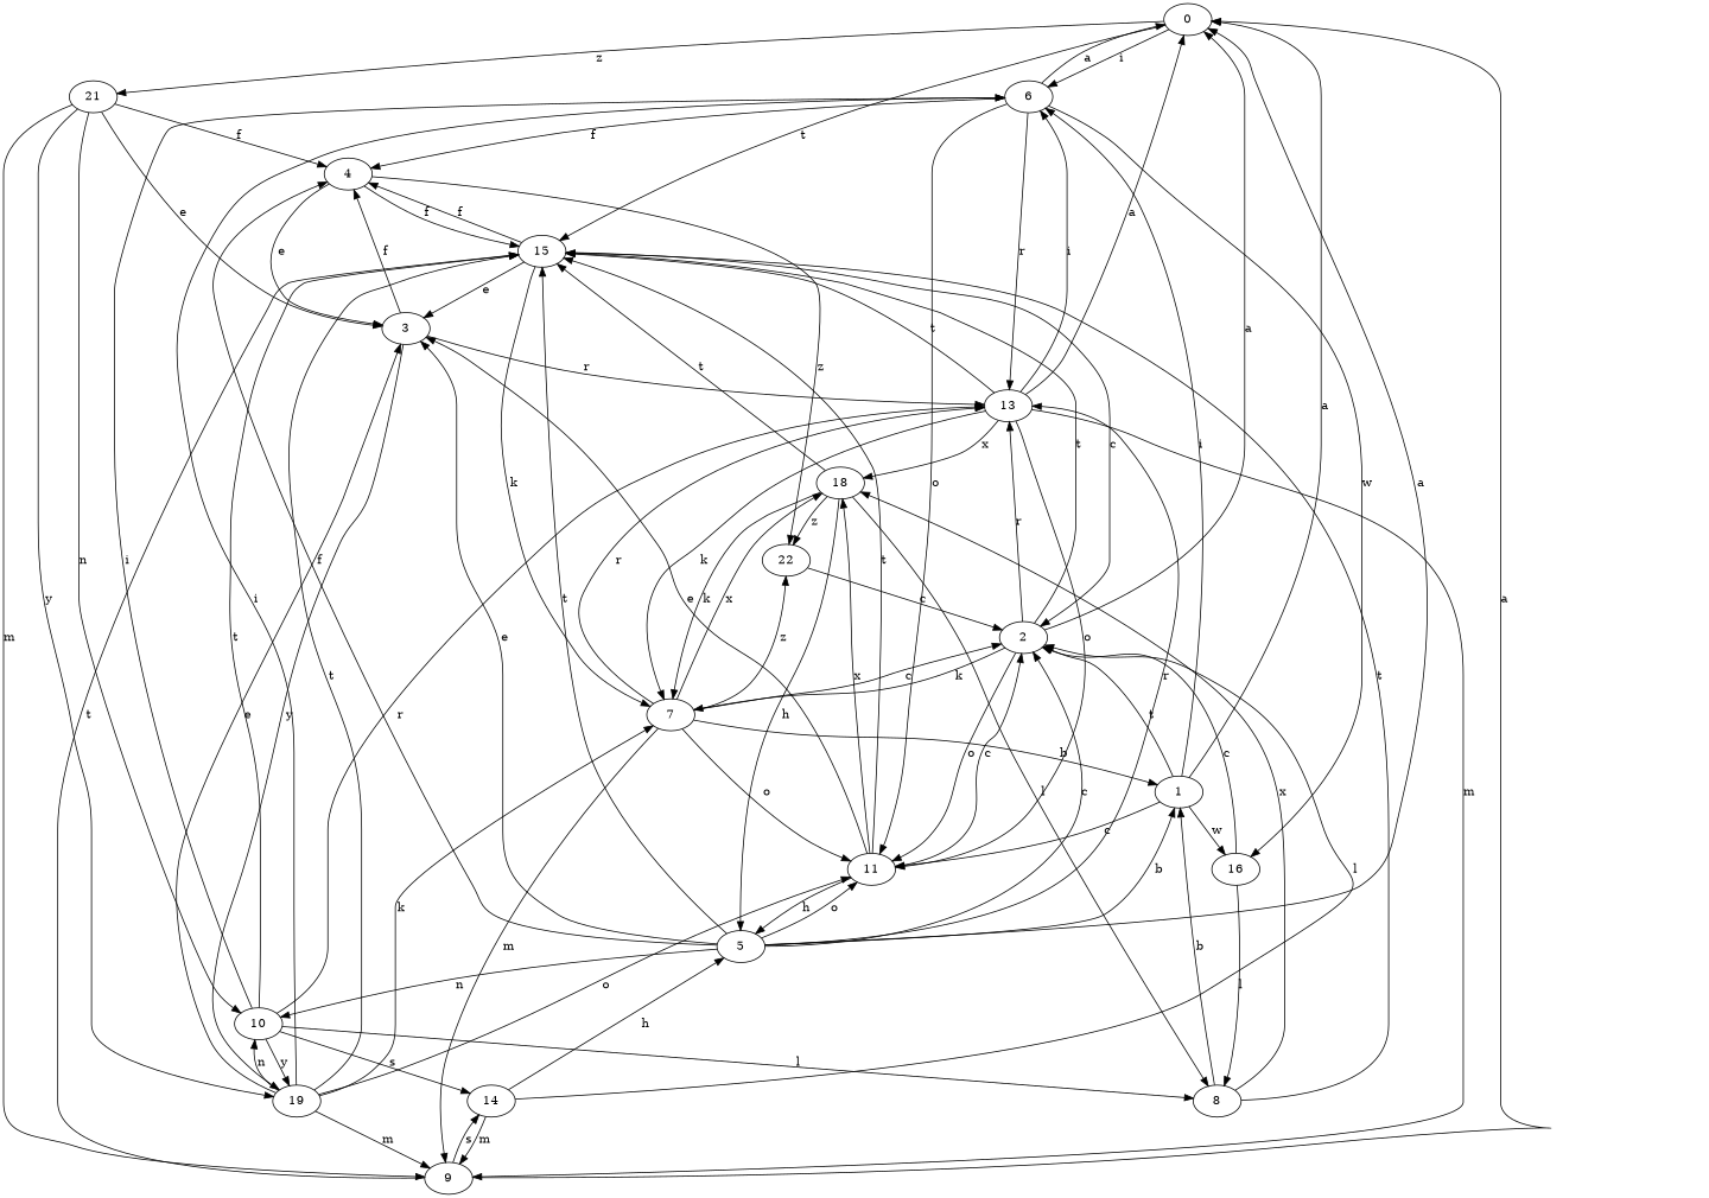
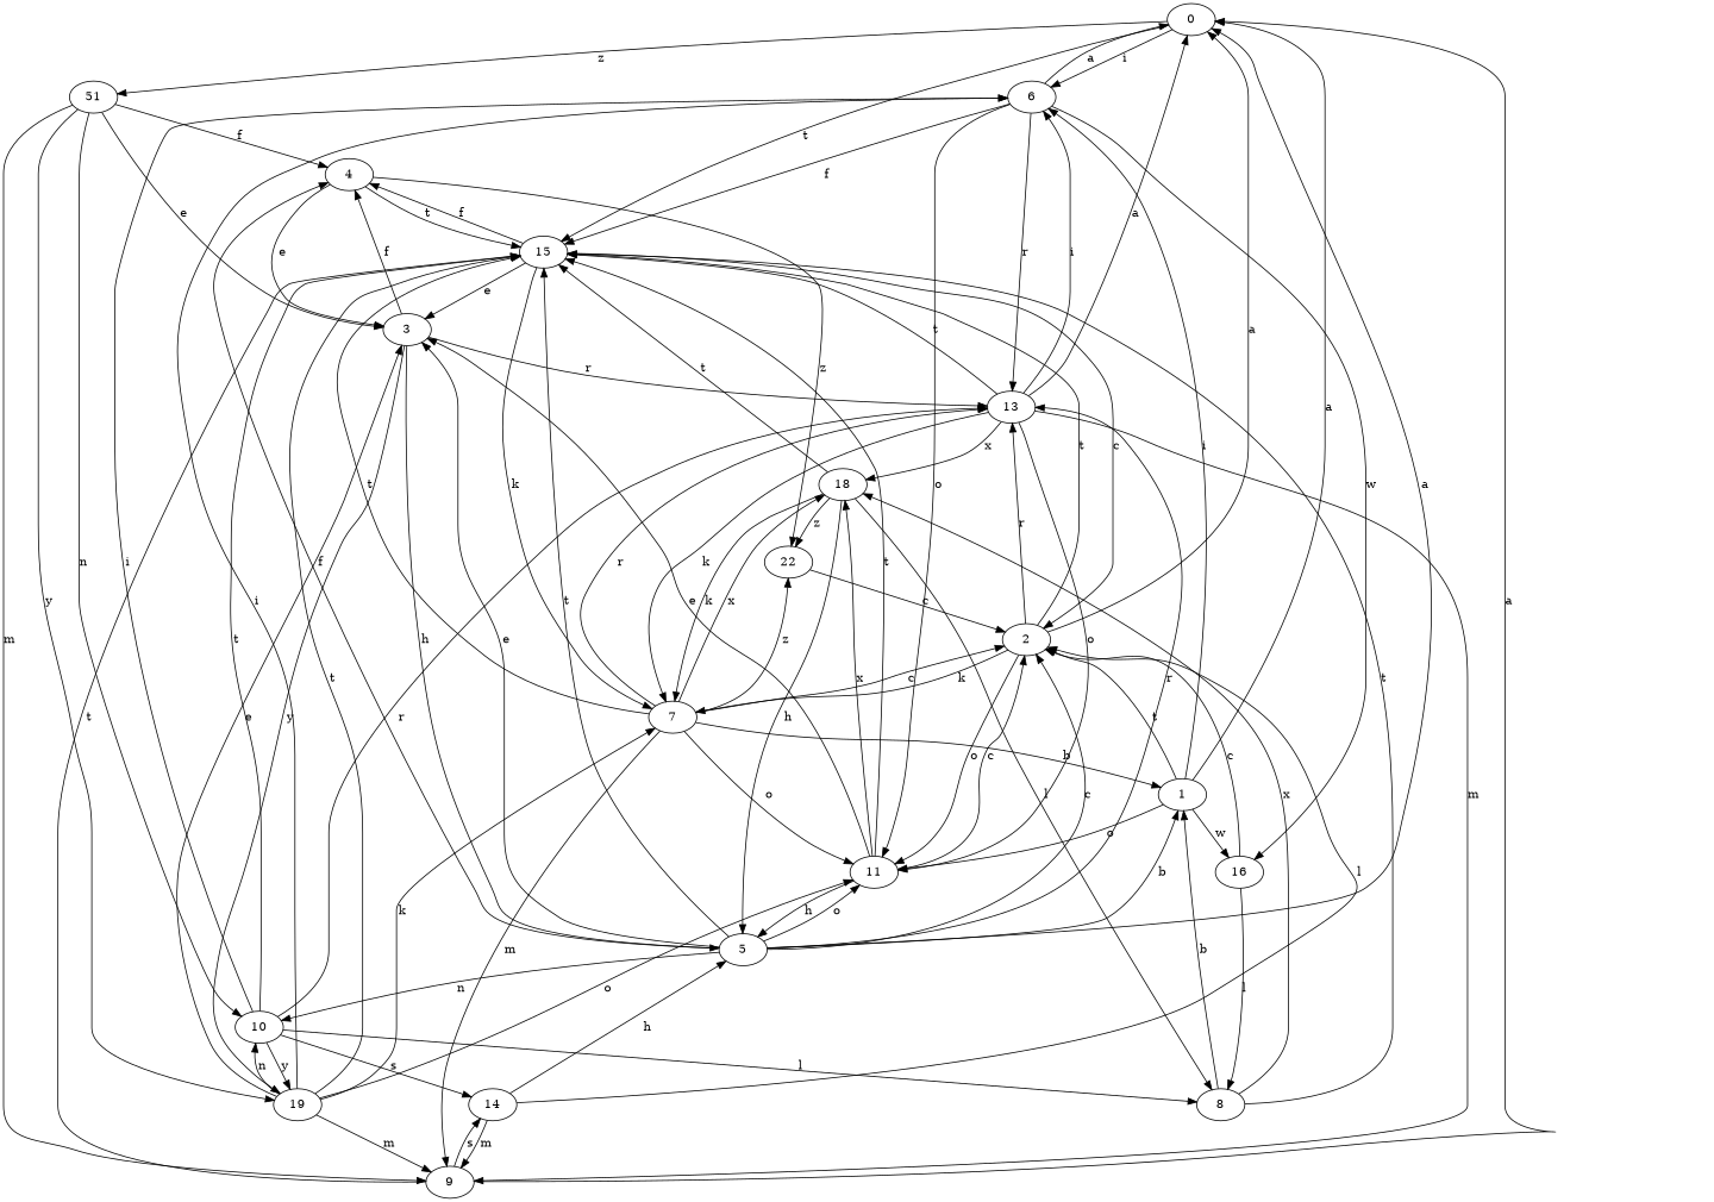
  strict digraph {
    0
    6
    15
-   21
+   21 [label=51]
    11
    16
    13
    4
    2
    7
    3
    19
    10
    9
    1
    5
    18
    8
    22
    14
    0 -> 6 [label=i]
    0 -> 15 [label=t]
    0 -> 21 [label=z]
    6 -> 0 [label=a]
    6 -> 11 [label=o]
    6 -> 16 [label=w]
    6 -> 13 [label=r]
-   6 -> 4 [label=f]
+   6 -> 15 [label=f]
    15 -> 4 [label=f]
    15 -> 2 [label=c]
    15 -> 7 [label=k]
    15 -> 3 [label=e]
    21 -> 4 [label=f]
    21 -> 3 [label=e]
    21 -> 19 [label=y]
    21 -> 10 [label=n]
    21 -> 9 [label=m]
    11 -> 15 [label=t]
    11 -> 2 [label=c]
    11 -> 3 [label=e]
    11 -> 5 [label=h]
    11 -> 18 [label=x]
    16 -> 2 [label=c]
    16 -> 8 [label=l]
    13 -> 0 [label=a]
    13 -> 6 [label=i]
    13 -> 15 [label=t]
    13 -> 11 [label=o]
    13 -> 7 [label=k]
    13 -> 9 [label=m]
    13 -> 18 [label=x]
-   4 -> 15 [label=f]
+   4 -> 15 [label=t]
    4 -> 3 [label=e]
    4 -> 22 [label=z]
    2 -> 0 [label=a]
    2 -> 15 [label=t]
    2 -> 11 [label=o]
    2 -> 13 [label=r]
    2 -> 7 [label=k]
+   7 -> 15 [label=t]
    7 -> 11 [label=o]
    7 -> 13 [label=r]
    7 -> 2 [label=c]
    7 -> 9 [label=m]
    7 -> 1 [label=b]
    7 -> 18 [label=x]
    7 -> 22 [label=z]
    3 -> 13 [label=r]
    3 -> 4 [label=f]
    3 -> 19 [label=y]
+   3 -> 5 [label=h]
    19 -> 6 [label=i]
    19 -> 15 [label=t]
    19 -> 11 [label=o]
    19 -> 7 [label=k]
    19 -> 3 [label=e]
    19 -> 10 [label=n]
    19 -> 9 [label=m]
    10 -> 6 [label=i]
    10 -> 15 [label=t]
    10 -> 13 [label=r]
    10 -> 19 [label=y]
    10 -> 8 [label=l]
    10 -> 14 [label=s]
    9 -> 0 [label=a]
    9 -> 15 [label=t]
    9 -> 14 [label=s]
    1 -> 0 [label=a]
    1 -> 6 [label=i]
-   1 -> 11 [label=c]
+   1 -> 11 [label=o]
    1 -> 16 [label=w]
    1 -> 2 [label=t]
    5 -> 0 [label=a]
    5 -> 15 [label=t]
    5 -> 11 [label=o]
    5 -> 13 [label=r]
    5 -> 4 [label=f]
    5 -> 2 [label=c]
    5 -> 3 [label=e]
    5 -> 10 [label=n]
    5 -> 1 [label=b]
    18 -> 15 [label=t]
    18 -> 7 [label=k]
    18 -> 5 [label=h]
    18 -> 8 [label=l]
    18 -> 22 [label=z]
    8 -> 15 [label=t]
    8 -> 1 [label=b]
    8 -> 18 [label=x]
    22 -> 2 [label=c]
    14 -> 2 [label=l]
    14 -> 9 [label=m]
    14 -> 5 [label=h]
  }
